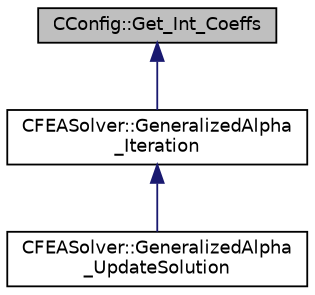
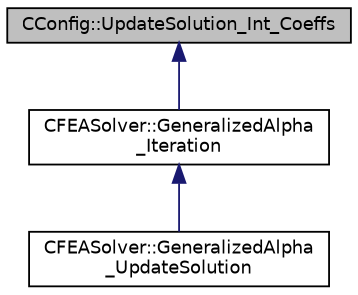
  digraph {
    rankdir=TB
    node [color=black fillcolor=white fontname=Helvetica fontsize=10 shape=record style=filled]
    edge [color=midnightblue dir=back fontname=Helvetica fontsize=10 labelfontname=Helvetica labelfontsize=10 style=solid]
-   n1 [fillcolor=grey75 fontcolor=black height=0.2 label="CConfig::Get_Int_Coeffs" width=0.4]
+   n1 [fillcolor=grey75 fontcolor=black height=0.2 label="CConfig::UpdateSolution_Int_Coeffs" width=0.4]
    n2 [height=0.2 label="CFEASolver::GeneralizedAlpha\l_Iteration" width=0.4]
    n3 [height=0.2 label="CFEASolver::GeneralizedAlpha\l_UpdateSolution" width=0.4]
    n1 -> n2
    n2 -> n3
  }
